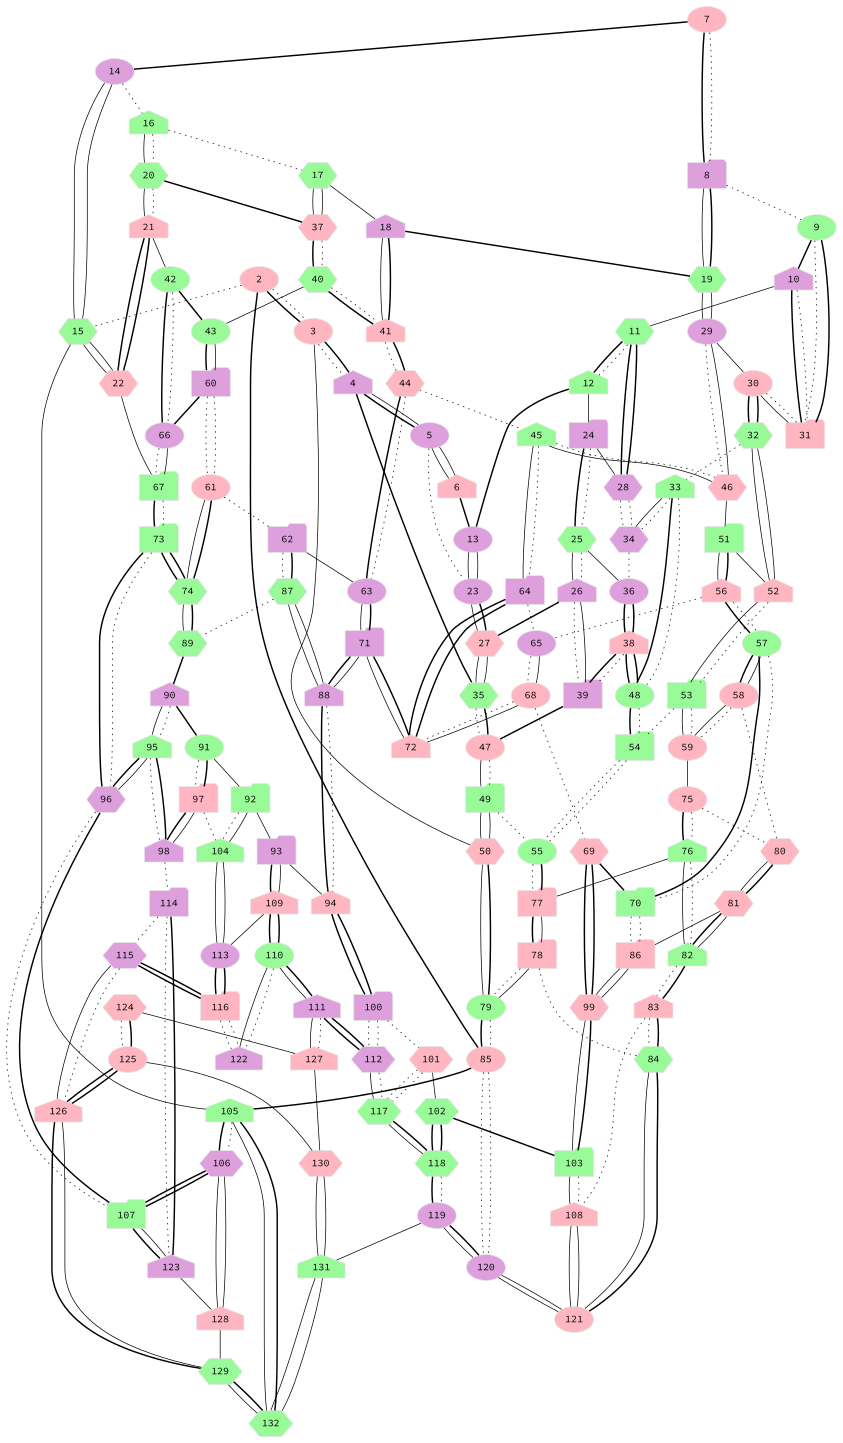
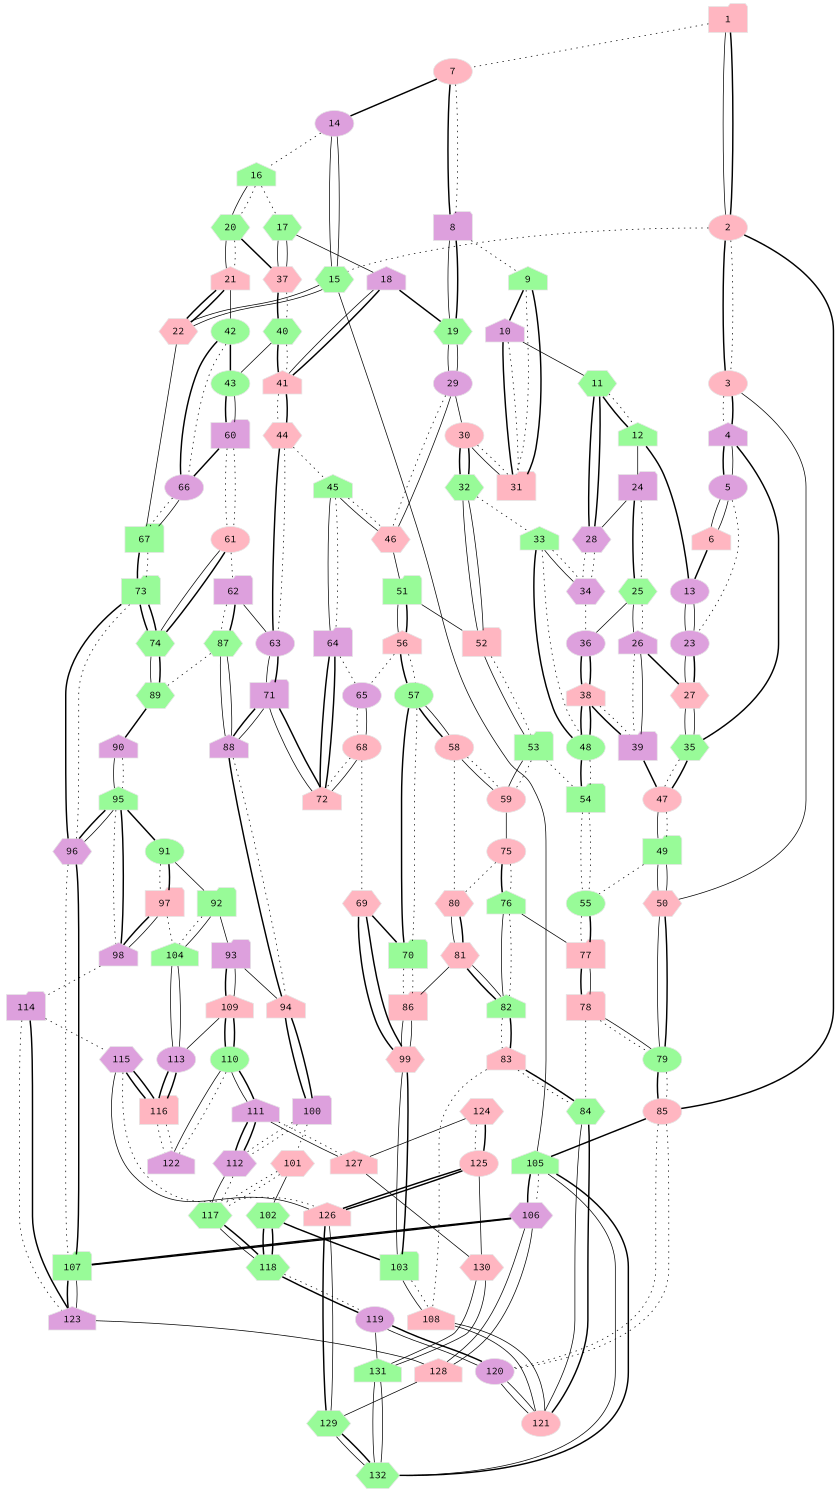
  graph {
    fontname="Source Code Pro"
    node [color=gray90 fillcolor=lightpink fontname="Source Code Pro" shape=hexagon style=filled]
    edge [fontname="Source Code Pro" style=solid]
+   1 [shape=folder]
    2 [shape=ellipse]
    7 [shape=ellipse]
    3 [shape=ellipse]
    15 [fillcolor=palegreen]
    85 [shape=ellipse]
    8 [fillcolor=plum shape=folder]
    14 [fillcolor=plum shape=ellipse]
    4 [fillcolor=plum shape=house]
    50
    22
    105 [fillcolor=palegreen shape=house]
    120 [fillcolor=plum shape=ellipse]
    5 [fillcolor=plum shape=ellipse]
    35 [fillcolor=palegreen]
    79 [fillcolor=palegreen shape=ellipse]
    6 [shape=house]
    23 [fillcolor=plum shape=ellipse]
    47 [shape=ellipse]
    13 [fillcolor=plum shape=ellipse]
    27
-   9 [fillcolor=palegreen shape=ellipse]
+   9 [fillcolor=palegreen shape=house]
    19 [fillcolor=palegreen]
    16 [fillcolor=palegreen shape=house]
    10 [fillcolor=plum shape=house]
    31 [shape=folder]
    29 [fillcolor=plum shape=ellipse]
    11 [fillcolor=palegreen]
    12 [fillcolor=palegreen shape=house]
    28 [fillcolor=plum]
    24 [fillcolor=plum shape=folder]
    34 [fillcolor=plum]
    25 [fillcolor=palegreen]
    17 [fillcolor=palegreen]
    20 [fillcolor=palegreen]
    67 [fillcolor=palegreen shape=folder]
    106 [fillcolor=plum]
    132 [fillcolor=palegreen]
    18 [fillcolor=plum shape=house]
    37
    21 [shape=house]
    41 [shape=house]
    40 [fillcolor=palegreen]
    44
    30 [shape=ellipse]
    46
    42 [fillcolor=palegreen shape=ellipse]
    43 [fillcolor=palegreen shape=ellipse]
    66 [fillcolor=plum shape=ellipse]
    73 [fillcolor=palegreen shape=folder]
    26 [fillcolor=plum shape=house]
    36 [fillcolor=plum shape=ellipse]
    39 [fillcolor=plum shape=folder]
    38 [shape=house]
    32 [fillcolor=palegreen]
    51 [fillcolor=palegreen shape=folder]
    33 [fillcolor=palegreen shape=house]
-   52 [shape=house]
+   52 [shape=folder]
    48 [fillcolor=palegreen shape=ellipse]
    53 [fillcolor=palegreen shape=folder]
    54 [fillcolor=palegreen shape=folder]
    49 [fillcolor=palegreen shape=folder]
    60 [fillcolor=plum shape=folder]
    45 [fillcolor=palegreen shape=house]
    63 [fillcolor=plum shape=ellipse]
    61 [shape=ellipse]
    64 [fillcolor=plum shape=folder]
    71 [fillcolor=plum shape=folder]
    65 [fillcolor=plum shape=ellipse]
    72 [shape=house]
    56 [shape=house]
    55 [fillcolor=palegreen shape=ellipse]
    77 [shape=folder]
    57 [fillcolor=palegreen shape=ellipse]
    59 [shape=ellipse]
    75 [shape=ellipse]
    78 [shape=folder]
    58 [shape=ellipse]
    70 [fillcolor=palegreen shape=folder]
    68 [shape=ellipse]
    80
    86 [shape=folder]
    81
    76 [fillcolor=palegreen shape=house]
    62 [fillcolor=plum shape=folder]
    74 [fillcolor=palegreen]
    87 [fillcolor=palegreen]
    89 [fillcolor=palegreen]
    88 [fillcolor=plum shape=house]
    69
    96 [fillcolor=plum]
    99
    103 [fillcolor=palegreen shape=folder]
    94 [shape=house]
    107 [fillcolor=palegreen shape=folder]
    90 [fillcolor=plum shape=house]
    82 [fillcolor=palegreen shape=house]
    83 [shape=house]
    84 [fillcolor=palegreen]
    121 [shape=ellipse]
    108 [shape=house]
    100 [fillcolor=plum shape=folder]
    91 [fillcolor=palegreen shape=ellipse]
    95 [fillcolor=palegreen shape=house]
    92 [fillcolor=palegreen shape=folder]
    97 [shape=folder]
    98 [fillcolor=plum shape=house]
    93 [fillcolor=plum shape=folder]
    104 [fillcolor=palegreen shape=house]
    109 [shape=house]
    113 [fillcolor=plum shape=ellipse]
    110 [fillcolor=palegreen shape=ellipse]
    101
    112 [fillcolor=plum]
    114 [fillcolor=plum shape=folder]
    123 [fillcolor=plum shape=house]
    115 [fillcolor=plum]
    102 [fillcolor=palegreen]
    117 [fillcolor=palegreen]
    118 [fillcolor=palegreen]
    119 [fillcolor=plum shape=ellipse]
    116 [shape=folder]
    128 [shape=house]
    129 [fillcolor=palegreen]
    111 [fillcolor=plum shape=house]
    122 [fillcolor=plum shape=house]
    127 [shape=house]
    130
    126 [shape=house]
    131 [fillcolor=palegreen shape=house]
    124
    125 [shape=ellipse]
+   1 -- 2
+   1 -- 2 [style=bold]
+   1 -- 7 [style=dotted]
    2 -- 3 [style=bold]
    2 -- 3 [style=dotted]
    2 -- 15 [style=dotted]
    2 -- 85 [style=bold]
    7 -- 8 [style=bold]
    7 -- 8 [style=dotted]
    7 -- 14 [style=bold]
    3 -- 4 [style=dotted]
    3 -- 4 [style=bold]
    3 -- 50
    15 -- 22
    15 -- 22
    15 -- 105
    85 -- 105 [style=bold]
    85 -- 120 [style=dotted]
    85 -- 120 [style=dotted]
    8 -- 9 [style=dotted]
    8 -- 19
    8 -- 19 [style=bold]
    14 -- 15
    14 -- 15
    14 -- 16 [style=dotted]
    4 -- 5 [style=bold]
    4 -- 5
    4 -- 35 [style=bold]
    50 -- 79
    50 -- 79 [style=bold]
    22 -- 67
    105 -- 106 [style=bold]
    105 -- 106 [style=dotted]
    105 -- 132
    105 -- 132 [style=bold]
    120 -- 121
    120 -- 121
    5 -- 6
    5 -- 6
    5 -- 23 [style=dotted]
    35 -- 47 [style=dotted]
    35 -- 47 [style=bold]
    79 -- 85 [style=bold]
    79 -- 85 [style=dotted]
    6 -- 13 [style=bold]
    23 -- 27
    23 -- 27 [style=bold]
    47 -- 49
    47 -- 49 [style=dotted]
    13 -- 23
    13 -- 23
    27 -- 35
    27 -- 35
    9 -- 10 [style=bold]
    9 -- 31 [style=dotted]
    9 -- 31 [style=bold]
    19 -- 29
    19 -- 29
    16 -- 17 [style=dotted]
    16 -- 20
    16 -- 20 [style=dotted]
    10 -- 31 [style=bold]
    10 -- 31 [style=dotted]
    10 -- 11
    29 -- 30
    29 -- 46 [style=dotted]
    29 -- 46
    11 -- 12 [style=bold]
    11 -- 12 [style=dotted]
    11 -- 28 [style=bold]
    11 -- 28 [style=bold]
    12 -- 13 [style=bold]
    12 -- 24
    28 -- 34 [style=dotted]
    28 -- 34 [style=dotted]
    24 -- 28
    24 -- 25 [style=bold]
    24 -- 25 [style=dotted]
    34 -- 36 [style=dotted]
    25 -- 26
    25 -- 26 [style=dotted]
    25 -- 36
    17 -- 18
    17 -- 37
    17 -- 37
    20 -- 37 [style=bold]
    20 -- 21
    20 -- 21 [style=dotted]
    67 -- 73 [style=bold]
    67 -- 73 [style=dotted]
    106 -- 107 [style=bold]
    106 -- 107 [style=bold]
    106 -- 128
    106 -- 128
    18 -- 19 [style=bold]
    18 -- 41
    18 -- 41 [style=bold]
    37 -- 40 [style=bold]
    37 -- 40 [style=dotted]
    21 -- 22 [style=bold]
    21 -- 22 [style=bold]
    21 -- 42
    41 -- 44 [style=dotted]
    41 -- 44 [style=bold]
    40 -- 41 [style=bold]
    40 -- 41 [style=dotted]
    40 -- 43
    44 -- 45 [style=dotted]
    44 -- 63 [style=bold]
    44 -- 63 [style=dotted]
    30 -- 31
    30 -- 31 [style=dotted]
    30 -- 32 [style=bold]
    30 -- 32 [style=bold]
    46 -- 51
    42 -- 43 [style=bold]
    42 -- 66 [style=bold]
    42 -- 66 [style=dotted]
    43 -- 60 [style=bold]
    43 -- 60
    66 -- 67 [style=dotted]
    66 -- 67
    73 -- 74 [style=bold]
    73 -- 74 [style=bold]
    73 -- 96 [style=bold]
    73 -- 96 [style=dotted]
    26 -- 27 [style=bold]
    26 -- 39 [style=dotted]
    26 -- 39
    36 -- 38 [style=bold]
    36 -- 38 [style=bold]
    39 -- 47 [style=bold]
    38 -- 39 [style=bold]
    38 -- 39 [style=dotted]
    38 -- 48 [style=bold]
    38 -- 48 [style=bold]
    32 -- 33 [style=dotted]
    32 -- 52
    32 -- 52
    51 -- 52
    51 -- 56
    51 -- 56 [style=bold]
    33 -- 34
    33 -- 34 [style=dotted]
    33 -- 48 [style=bold]
    33 -- 48 [style=dotted]
    52 -- 53
    52 -- 53 [style=dotted]
    48 -- 54 [style=bold]
    48 -- 54 [style=dotted]
    53 -- 54 [style=dotted]
    53 -- 59
    53 -- 59 [style=dotted]
    54 -- 55 [style=dotted]
    54 -- 55 [style=dotted]
    49 -- 50
    49 -- 50
    49 -- 55 [style=dotted]
    60 -- 66 [style=bold]
    60 -- 61 [style=dotted]
    60 -- 61 [style=dotted]
    45 -- 46
    45 -- 46 [style=dotted]
    45 -- 64
    45 -- 64 [style=dotted]
    63 -- 71
    63 -- 71 [style=bold]
    61 -- 62 [style=dotted]
    61 -- 74
    61 -- 74 [style=bold]
    64 -- 65 [style=dotted]
    64 -- 72 [style=bold]
    64 -- 72 [style=bold]
    71 -- 72
    71 -- 72 [style=bold]
    71 -- 88 [style=bold]
    71 -- 88
    65 -- 68 [style=dotted]
    65 -- 68
    56 -- 65 [style=dotted]
    56 -- 57 [style=bold]
    56 -- 57 [style=dotted]
    55 -- 77 [style=dotted]
    55 -- 77 [style=bold]
    77 -- 78 [style=bold]
    77 -- 78
    57 -- 58 [style=bold]
    57 -- 58
    57 -- 70 [style=bold]
    57 -- 70 [style=dotted]
    59 -- 75
    75 -- 80 [style=dotted]
    75 -- 76 [style=bold]
    75 -- 76 [style=dotted]
    78 -- 79 [style=dotted]
    78 -- 79
    78 -- 84 [style=dotted]
    58 -- 59
    58 -- 59 [style=dotted]
    58 -- 80 [style=dotted]
    70 -- 86 [style=dotted]
    70 -- 86 [style=dotted]
    68 -- 72 [style=dotted]
    68 -- 72
    68 -- 69 [style=dotted]
    80 -- 81
    80 -- 81 [style=bold]
    86 -- 99
    86 -- 99
    81 -- 86
    81 -- 82 [style=bold]
    81 -- 82
    76 -- 77
    76 -- 82
    76 -- 82 [style=dotted]
    62 -- 63
    62 -- 87 [style=dotted]
    62 -- 87 [style=bold]
    74 -- 89
    74 -- 89 [style=bold]
    87 -- 89 [style=dotted]
    87 -- 88
    87 -- 88
    89 -- 90 [style=bold]
    88 -- 94 [style=bold]
    88 -- 94 [style=dotted]
    69 -- 70 [style=bold]
    69 -- 99 [style=bold]
    69 -- 99 [style=bold]
    96 -- 107 [style=dotted]
    96 -- 107 [style=bold]
    99 -- 103
    99 -- 103 [style=bold]
    103 -- 108
    103 -- 108 [style=dotted]
    94 -- 100 [style=bold]
    94 -- 100 [style=bold]
    107 -- 123 [style=bold]
    107 -- 123
-   90 -- 91 [style=bold]
+   95 -- 91 [style=bold]
    90 -- 95
    90 -- 95 [style=dotted]
    82 -- 83 [style=dotted]
    82 -- 83 [style=bold]
    83 -- 84 [style=dotted]
    83 -- 84 [style=bold]
    83 -- 108 [style=dotted]
    84 -- 121
    84 -- 121 [style=bold]
    108 -- 121
    108 -- 121
    100 -- 101 [style=dotted]
    100 -- 112 [style=dotted]
    100 -- 112 [style=dotted]
    91 -- 92
    91 -- 97 [style=dotted]
    91 -- 97 [style=bold]
    95 -- 96 [style=bold]
    95 -- 96
    95 -- 98 [style=dotted]
    95 -- 98 [style=bold]
    92 -- 93
    92 -- 104 [style=dotted]
    92 -- 104
    97 -- 98 [style=bold]
    97 -- 98
    97 -- 104 [style=dotted]
    98 -- 114 [style=dotted]
    93 -- 94
    93 -- 109 [style=bold]
    93 -- 109
    104 -- 113
    104 -- 113
    109 -- 113
    109 -- 110 [style=bold]
    109 -- 110 [style=bold]
    113 -- 116 [style=bold]
    113 -- 116 [style=bold]
    110 -- 111
    110 -- 111 [style=bold]
    110 -- 122
    110 -- 122 [style=dotted]
    101 -- 102
    101 -- 117 [style=dotted]
    101 -- 117 [style=dotted]
    112 -- 117
    112 -- 117 [style=dotted]
    114 -- 123 [style=dotted]
    114 -- 123 [style=bold]
    114 -- 115 [style=dotted]
    123 -- 128
    115 -- 116 [style=bold]
    115 -- 116 [style=bold]
    115 -- 126
    115 -- 126 [style=dotted]
    102 -- 103 [style=bold]
    102 -- 118 [style=bold]
    102 -- 118 [style=bold]
    117 -- 118
    117 -- 118 [style=bold]
    118 -- 119 [style=bold]
    118 -- 119 [style=dotted]
    119 -- 120
    119 -- 120 [style=bold]
    119 -- 131
    116 -- 122 [style=dotted]
    116 -- 122 [style=dotted]
    128 -- 129
    129 -- 132
    129 -- 132 [style=bold]
    111 -- 112 [style=bold]
    111 -- 112 [style=bold]
    111 -- 127
    111 -- 127 [style=dotted]
    127 -- 130
    130 -- 131
    130 -- 131
    126 -- 129 [style=bold]
    126 -- 129
    131 -- 132
    131 -- 132
    124 -- 127
    124 -- 125 [style=dotted]
    124 -- 125 [style=bold]
    125 -- 130
    125 -- 126 [style=bold]
    125 -- 126 [style=bold]
  }
